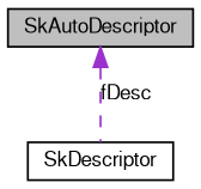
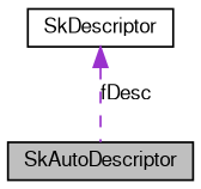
  digraph {
    node [color=black fontname=FreeSans fontsize=10 shape=record style=filled]
    n1 [fillcolor=grey75 fontcolor=black height=0.2 label=SkAutoDescriptor width=0.4]
    n2 [fillcolor=white height=0.2 label=SkDescriptor width=0.4]
-   n1 -> n2 [color=darkorchid3 dir=back fontname=FreeSans fontsize=10 label=fDesc labelfontname=FreeSans labelfontsize=10 style=dashed]
+   n2 -> n1 [color=darkorchid3 dir=back fontname=FreeSans fontsize=10 label=fDesc labelfontname=FreeSans labelfontsize=10 style=dashed]
  }
